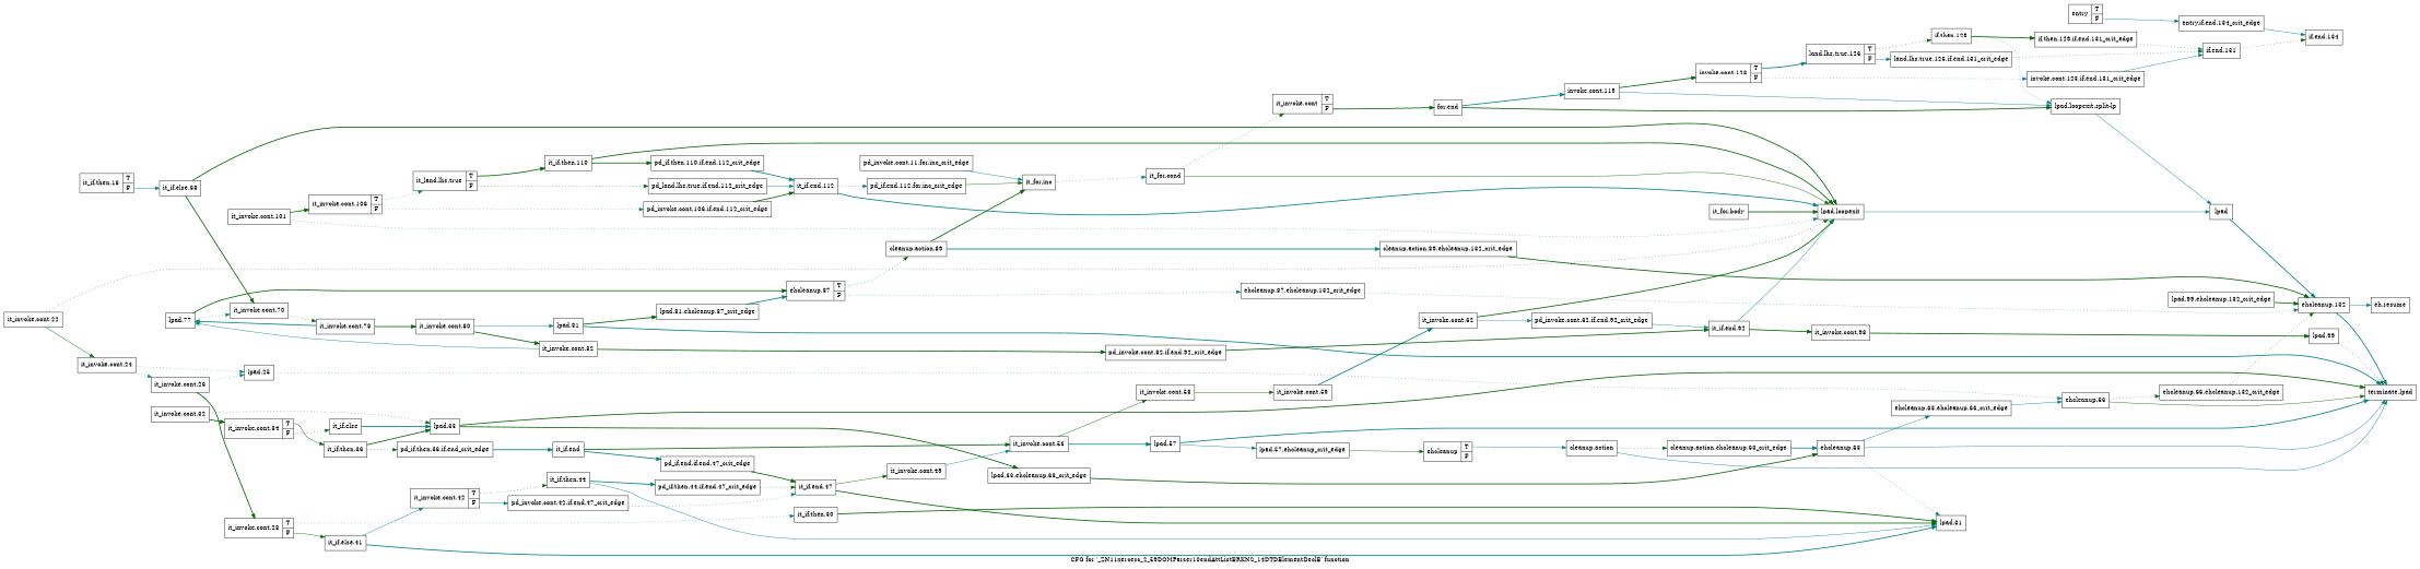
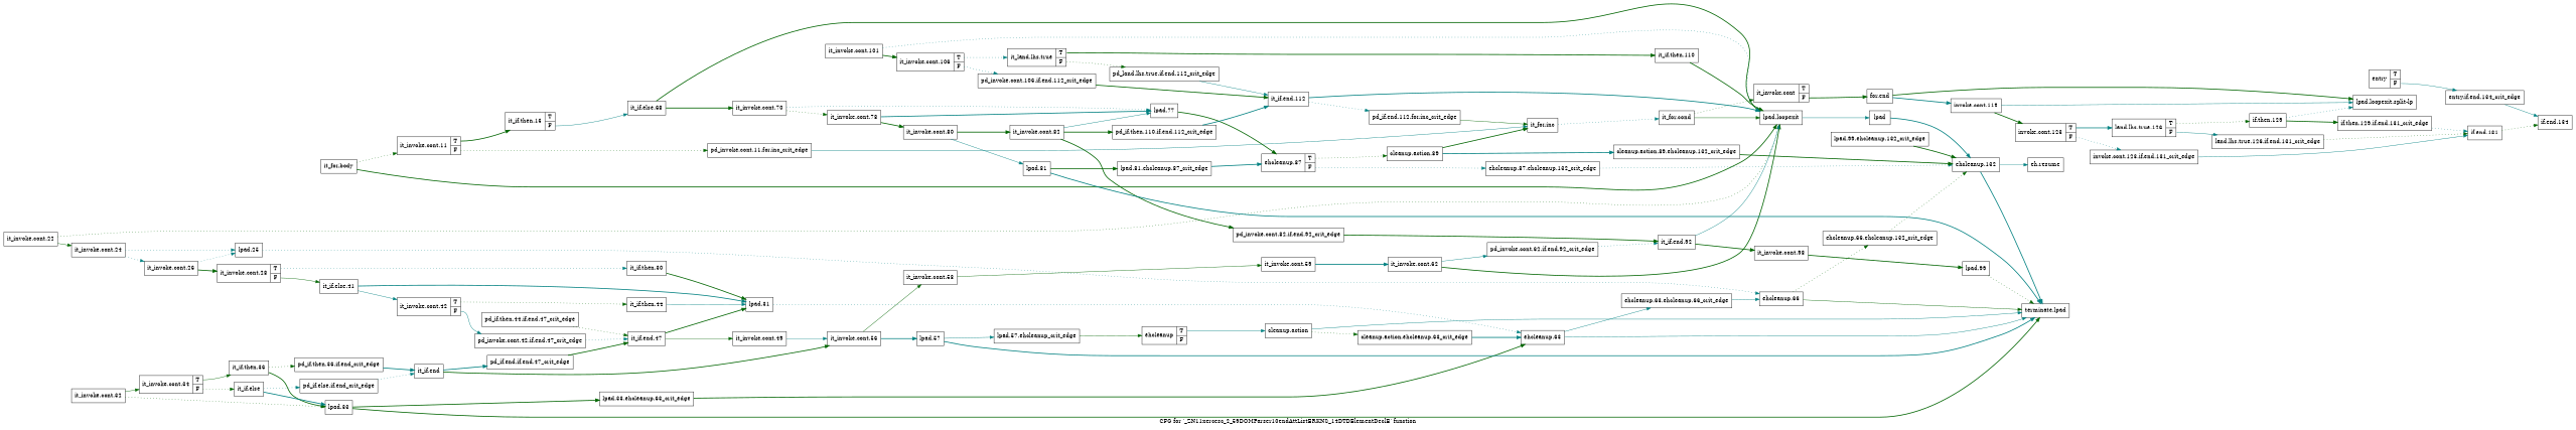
  digraph {
    label="CFG for '_ZN11xercesc_2_59DOMParser10endAttListERKNS_14DTDElementDeclE' function"
    rankdir=LR
    node [shape=record]
    edge [color=teal style=bold]
    n1 [label="{entry|{<s0>T|<s1>F}}"]
    n2 [label="{entry.if.end.134_crit_edge}"]
    n3 [label="{if.end.134}"]
    n4 [label="{it_for.cond}"]
    n5 [label="{it_invoke.cont|{<s0>T|<s1>F}}"]
    n6 [label="{lpad.loopexit}"]
    n7 [label="{for.end}"]
    n8 [label="{lpad}"]
    n9 [label="{it_for.body}"]
+   n10 [label="{it_invoke.cont.11|{<s0>T|<s1>F}}"]
    n11 [label="{lpad.loopexit.split-lp}"]
    n12 [label="{invoke.cont.119}"]
    n13 [label="{ehcleanup.132}"]
    n14 [label="{it_if.then.16|{<s0>T|<s1>F}}"]
    n15 [label="{pd_invoke.cont.11.for.inc_crit_edge}"]
    n16 [label="{invoke.cont.123|{<s0>T|<s1>F}}"]
    n17 [label="{it_if.else.68}"]
    n18 [label="{it_for.inc}"]
    n19 [label="{it_invoke.cont.70}"]
    n20 [label="{it_invoke.cont.22}"]
    n21 [label="{it_invoke.cont.24}"]
    n22 [label="{it_invoke.cont.78}"]
    n23 [label="{lpad.77}"]
    n24 [label="{it_invoke.cont.26}"]
    n25 [label="{lpad.25}"]
    n26 [label="{it_invoke.cont.28|{<s0>T|<s1>F}}"]
    n27 [label="{ehcleanup.66}"]
    n28 [label="{it_if.then.30}"]
    n29 [label="{it_if.else.41}"]
    n30 [label="{terminate.lpad}"]
    n31 [label="{ehcleanup.66.ehcleanup.132_crit_edge}"]
    n32 [label="{lpad.31}"]
    n33 [label="{it_invoke.cont.42|{<s0>T|<s1>F}}"]
    n34 [label="{it_invoke.cont.32}"]
    n35 [label="{it_invoke.cont.34|{<s0>T|<s1>F}}"]
    n36 [label="{lpad.33}"]
    n37 [label="{ehcleanup.63}"]
    n38 [label="{it_if.then.44}"]
    n39 [label="{pd_invoke.cont.42.if.end.47_crit_edge}"]
    n40 [label="{it_if.then.36}"]
    n41 [label="{it_if.else}"]
    n42 [label="{lpad.33.ehcleanup.63_crit_edge}"]
    n43 [label="{ehcleanup.63.ehcleanup.66_crit_edge}"]
    n44 [label="{pd_if.then.36.if.end_crit_edge}"]
+   n45 [label="{pd_if.else.if.end_crit_edge}"]
    n46 [label="{it_if.end}"]
    n47 [label="{pd_if.end.if.end.47_crit_edge}"]
    n48 [label="{it_invoke.cont.56}"]
    n49 [label="{it_if.end.47}"]
    n50 [label="{eh.resume}"]
    n51 [label="{it_invoke.cont.49}"]
    n52 [label="{pd_if.then.44.if.end.47_crit_edge}"]
    n53 [label="{it_invoke.cont.58}"]
    n54 [label="{lpad.57}"]
    n55 [label="{it_invoke.cont.59}"]
    n56 [label="{lpad.57.ehcleanup_crit_edge}"]
    n57 [label="{ehcleanup|{<s0>T|<s1>F}}"]
    n58 [label="{cleanup.action}"]
    n59 [label="{it_invoke.cont.62}"]
    n60 [label="{pd_invoke.cont.62.if.end.92_crit_edge}"]
    n61 [label="{it_if.end.92}"]
    n62 [label="{it_invoke.cont.98}"]
    n63 [label="{lpad.99}"]
    n64 [label="{cleanup.action.ehcleanup.63_crit_edge}"]
    n65 [label="{it_invoke.cont.80}"]
    n66 [label="{ehcleanup.87|{<s0>T|<s1>F}}"]
    n67 [label="{it_invoke.cont.82}"]
    n68 [label="{lpad.81}"]
    n69 [label="{cleanup.action.89}"]
    n70 [label="{ehcleanup.87.ehcleanup.132_crit_edge}"]
    n71 [label="{pd_invoke.cont.82.if.end.92_crit_edge}"]
    n72 [label="{lpad.81.ehcleanup.87_crit_edge}"]
    n73 [label="{cleanup.action.89.ehcleanup.132_crit_edge}"]
    n74 [label="{it_invoke.cont.101}"]
    n75 [label="{it_invoke.cont.106|{<s0>T|<s1>F}}"]
    n76 [label="{lpad.99.ehcleanup.132_crit_edge}"]
    n77 [label="{it_land.lhs.true|{<s0>T|<s1>F}}"]
    n78 [label="{pd_invoke.cont.106.if.end.112_crit_edge}"]
    n79 [label="{it_if.then.110}"]
    n80 [label="{pd_land.lhs.true.if.end.112_crit_edge}"]
    n81 [label="{it_if.end.112}"]
    n82 [label="{pd_if.then.110.if.end.112_crit_edge}"]
    n83 [label="{pd_if.end.112.for.inc_crit_edge}"]
    n84 [label="{land.lhs.true.126|{<s0>T|<s1>F}}"]
    n85 [label="{invoke.cont.123.if.end.131_crit_edge}"]
    n86 [label="{if.then.129}"]
    n87 [label="{land.lhs.true.126.if.end.131_crit_edge}"]
    n88 [label="{if.end.131}"]
    n89 [label="{if.then.129.if.end.131_crit_edge}"]
    n1 -> n2 [style=solid tailport=s1]
    n2 -> n3 [style=solid]
    n4 -> n5 [color=darkgreen style=dotted]
    n4 -> n6 [color=darkgreen style=solid]
    n5 -> n7 [color=darkgreen tailport=s1]
    n6 -> n8 [style=solid]
    n7 -> n11 [color=darkgreen]
    n7 -> n12
    n8 -> n13
    n9 -> n6 [color=darkgreen]
-   n11 -> n8 [style=solid]
+   n9 -> n10 [color=darkgreen style=dotted]
+   n10 -> n14 [color=darkgreen tailport=s0]
+   n10 -> n15 [color=darkgreen style=dotted tailport=s1]
    n12 -> n11 [style=solid]
    n12 -> n16 [color=darkgreen]
    n13 -> n30
    n13 -> n50 [style=solid]
    n14 -> n17 [style=solid tailport=s1]
    n15 -> n18 [style=solid]
    n16 -> n84 [tailport=s0]
    n16 -> n85 [style=dotted tailport=s1]
    n17 -> n6 [color=darkgreen]
    n17 -> n19 [color=darkgreen]
    n18 -> n4 [style=dotted]
    n19 -> n22 [color=darkgreen style=dotted]
-   n23 -> n19 [style=dotted]
+   n19 -> n23 [style=dotted]
    n20 -> n6 [color=darkgreen style=dotted]
    n20 -> n21 [color=darkgreen style=solid]
    n21 -> n24 [style=dotted]
    n21 -> n25 [style=dotted]
    n22 -> n23
    n22 -> n65 [color=darkgreen]
    n23 -> n66 [color=darkgreen]
    n24 -> n25 [style=dotted]
    n24 -> n26 [color=darkgreen]
    n25 -> n27 [style=dotted]
    n26 -> n28 [style=dotted tailport=s0]
    n26 -> n29 [color=darkgreen style=solid tailport=s1]
    n27 -> n30 [color=darkgreen style=solid]
    n27 -> n31 [color=darkgreen style=dotted]
    n28 -> n32 [color=darkgreen]
    n29 -> n32
    n29 -> n33 [style=solid]
    n31 -> n13 [color=darkgreen style=dotted]
-   n37 -> n32 [style=dotted]
+   n32 -> n37 [style=dotted]
    n33 -> n38 [color=darkgreen style=dotted tailport=s0]
    n33 -> n39 [style=solid tailport=s1]
-   n34 -> n35 [color=darkgreen]
+   n34 -> n35 [color=darkgreen style=solid]
    n34 -> n36 [color=darkgreen style=dotted]
    n35 -> n40 [color=darkgreen style=solid tailport=s0]
    n35 -> n41 [color=darkgreen style=dotted tailport=s1]
    n36 -> n30 [color=darkgreen]
    n36 -> n42 [color=darkgreen]
    n37 -> n30 [style=solid]
    n37 -> n43 [style=solid]
    n38 -> n32 [style=solid]
-   n38 -> n52
    n39 -> n49 [style=dotted]
    n40 -> n36 [color=darkgreen]
    n40 -> n44 [color=darkgreen style=dotted]
    n41 -> n36
+   n41 -> n45 [style=dotted]
    n42 -> n37 [color=darkgreen]
    n43 -> n27 [style=solid]
    n44 -> n46
+   n45 -> n46 [style=dotted]
    n46 -> n47
    n46 -> n48 [color=darkgreen]
    n47 -> n49 [color=darkgreen]
    n48 -> n53 [color=darkgreen style=solid]
    n48 -> n54
    n49 -> n32 [color=darkgreen]
    n49 -> n51 [color=darkgreen style=solid]
    n51 -> n48 [style=solid]
    n52 -> n49 [color=darkgreen style=dotted]
    n53 -> n55 [color=darkgreen style=solid]
    n54 -> n30
    n54 -> n56 [style=solid]
    n55 -> n59
    n56 -> n57 [color=darkgreen style=solid]
    n57 -> n58 [style=solid tailport=s0]
    n58 -> n30 [style=solid]
    n58 -> n64 [color=darkgreen style=dotted]
    n59 -> n6 [color=darkgreen]
    n59 -> n60 [style=solid]
-   n60 -> n61 [style=solid]
+   n60 -> n61 [style=dotted]
    n61 -> n6 [style=solid]
    n61 -> n62 [color=darkgreen]
    n62 -> n63 [color=darkgreen]
    n63 -> n30 [color=darkgreen style=dotted]
    n64 -> n37
    n65 -> n67 [color=darkgreen]
    n65 -> n68 [style=solid]
    n66 -> n69 [color=darkgreen style=dotted tailport=s0]
    n66 -> n70 [style=dotted tailport=s1]
    n67 -> n23 [style=solid]
    n67 -> n71 [color=darkgreen]
    n68 -> n30
    n68 -> n72 [color=darkgreen]
    n69 -> n18 [color=darkgreen]
    n69 -> n73
    n70 -> n13 [style=dotted]
    n71 -> n61 [color=darkgreen]
    n72 -> n66
    n73 -> n13 [color=darkgreen]
    n74 -> n6 [style=dotted]
    n74 -> n75 [color=darkgreen]
    n75 -> n77 [style=dotted tailport=s0]
    n75 -> n78 [style=dotted tailport=s1]
    n76 -> n13 [color=darkgreen]
    n77 -> n79 [color=darkgreen tailport=s0]
    n77 -> n80 [color=darkgreen style=dotted tailport=s1]
    n78 -> n81 [color=darkgreen]
    n79 -> n6 [color=darkgreen]
-   n79 -> n82 [color=darkgreen]
+   n67 -> n82 [color=darkgreen]
    n80 -> n81 [style=solid]
    n81 -> n6
    n81 -> n83 [style=dotted]
    n82 -> n81
    n83 -> n18 [color=darkgreen style=solid]
    n84 -> n86 [color=darkgreen style=dotted tailport=s0]
    n84 -> n87 [style=solid tailport=s1]
    n85 -> n88 [style=solid]
    n86 -> n11 [style=dotted]
    n86 -> n89 [color=darkgreen]
    n87 -> n88 [color=darkgreen style=dotted]
    n88 -> n3 [color=darkgreen style=dotted]
    n89 -> n88 [style=dotted]
  }
